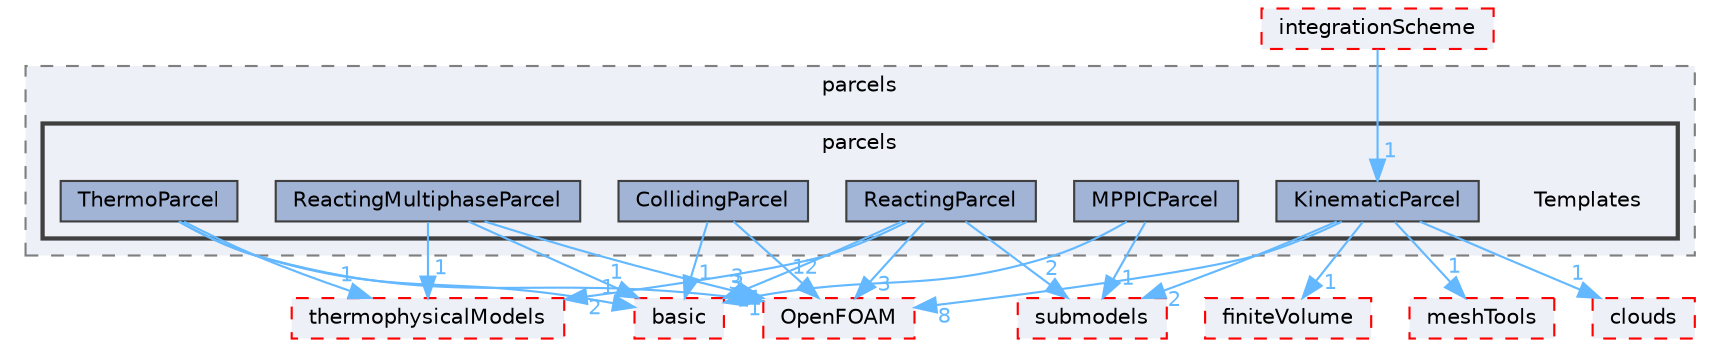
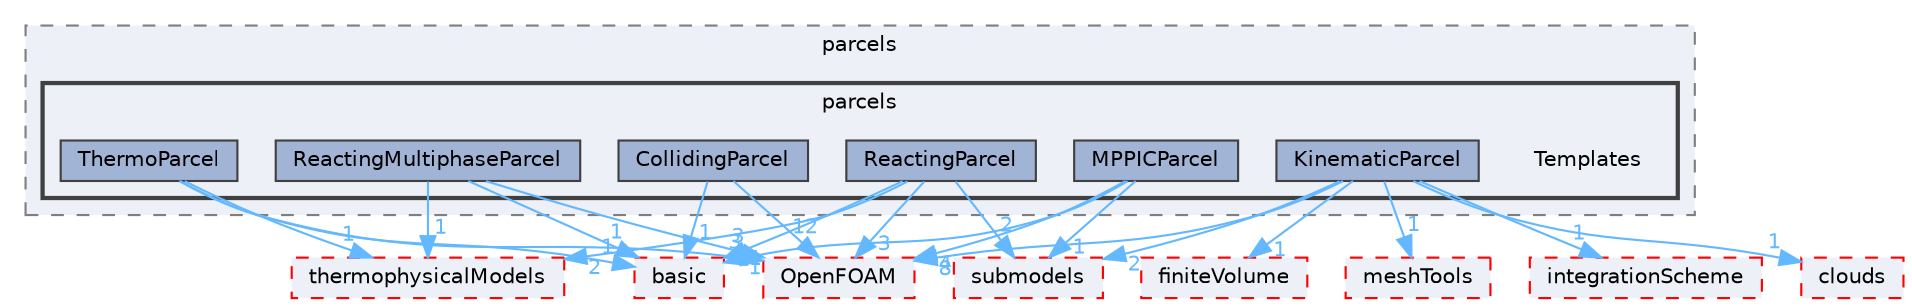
  digraph {
    compound=true
    node [fontname=Helvetica fontsize=10 shape=box color=red fillcolor="#edf0f7" style="filled,dashed"]
    edge [color=steelblue1 fontcolor=steelblue1 fontname=Helvetica fontsize=10 headlabel=1 labeldistance=1.5 labelfontname=Helvetica labelfontsize=10]
    n1 [height=0.2 label=Templates shape=plaintext width=0.4 color="" fillcolor="" style=""]
    n2 [color=grey25 fillcolor="#a2b4d6" height=0.2 label=CollidingParcel style=filled width=0.4]
    n3 [color=grey25 fillcolor="#a2b4d6" height=0.2 label=KinematicParcel style=filled width=0.4]
    n4 [color=grey25 fillcolor="#a2b4d6" height=0.2 label=MPPICParcel style=filled width=0.4]
    n5 [color=grey25 fillcolor="#a2b4d6" height=0.2 label=ReactingMultiphaseParcel style=filled width=0.4]
    n6 [color=grey25 fillcolor="#a2b4d6" height=0.2 label=ReactingParcel style=filled width=0.4]
    n7 [color=grey25 fillcolor="#a2b4d6" height=0.2 label=ThermoParcel style=filled width=0.4]
    n8 [height=0.2 label=basic width=0.4]
    n9 [height=0.2 label=OpenFOAM width=0.4]
    n10 [height=0.2 label=submodels width=0.4]
    n11 [height=0.2 label=finiteVolume width=0.4]
    n12 [height=0.2 label=meshTools width=0.4]
    n13 [height=0.2 label=integrationScheme width=0.4]
    n14 [height=0.2 label=clouds width=0.4]
    n15 [height=0.2 label=thermophysicalModels width=0.4]
    subgraph cluster_1 {
      bgcolor="#edf0f7"
      fontname=Helvetica
      fontsize=10
      label=parcels
      pencolor=grey50
      style="filled,dashed"
      subgraph cluster_2 {
        bgcolor="#edf0f7"
        fontname=Helvetica
        fontsize=10
        label=parcels
        pencolor=grey25
        style="filled,bold"
        n1
        n2
        n3
        n4
        n5
        n6
        n7
      }
    }
    n2 -> n8
    n2 -> n9 [headlabel=12]
    n3 -> n9 [headlabel=8]
    n3 -> n10 [headlabel=2]
    n3 -> n11
    n3 -> n12
-   n13 -> n3
+   n3 -> n13
    n3 -> n14
    n4 -> n8
+   n4 -> n9 [headlabel=4]
    n4 -> n10
    n5 -> n8
    n5 -> n9 [headlabel=3]
    n5 -> n15
    n6 -> n8
    n6 -> n9 [headlabel=3]
    n6 -> n10 [headlabel=2]
    n6 -> n15 [headlabel=2]
    n7 -> n8
    n7 -> n9 [headlabel=3]
    n7 -> n15
  }
